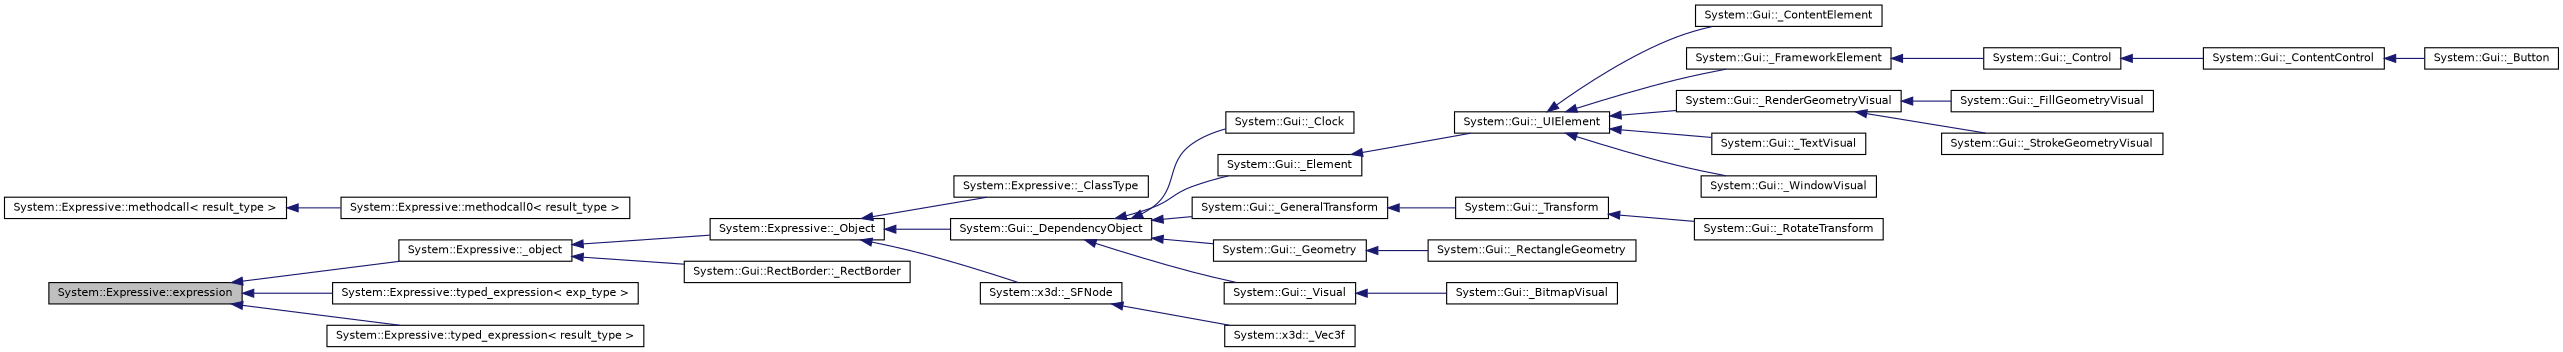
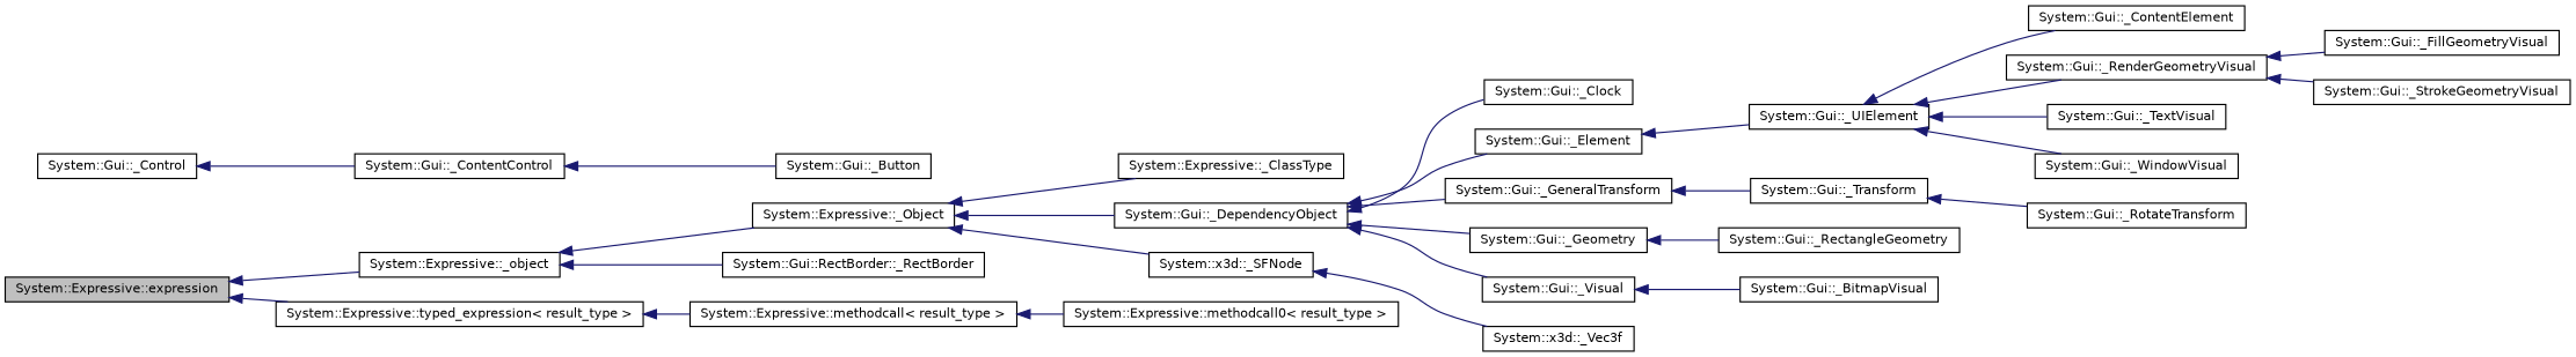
  digraph {
    rankdir=LR
    node [color=black fillcolor=white fontname=Helvetica fontsize=10 shape=record style=filled]
    edge [color=midnightblue dir=back fontname=Helvetica fontsize=10 labelfontname=Helvetica labelfontsize=10 style=solid]
    n1 [fillcolor=grey75 fontcolor=black height=0.2 label="System::Expressive::expression" width=0.4]
    n2 [height=0.2 label="System::Expressive::_object" width=0.4]
-   n3 [height=0.2 label="System::Expressive::typed_expression\< exp_type \>" width=0.4]
    n4 [height=0.2 label="System::Expressive::typed_expression\< result_type \>" width=0.4]
    n5 [height=0.2 label="System::Expressive::_Object" width=0.4]
    n6 [height=0.2 label="System::Gui::RectBorder::_RectBorder" width=0.4]
    n7 [height=0.2 label="System::Expressive::methodcall\< result_type \>" width=0.4]
    n8 [height=0.2 label="System::Expressive::_ClassType" width=0.4]
    n9 [height=0.2 label="System::Gui::_DependencyObject" width=0.4]
    n10 [height=0.2 label="System::x3d::_SFNode" width=0.4]
    n11 [height=0.2 label="System::Gui::_Clock" width=0.4]
    n12 [height=0.2 label="System::Gui::_Element" width=0.4]
    n13 [height=0.2 label="System::Gui::_GeneralTransform" width=0.4]
    n14 [height=0.2 label="System::Gui::_Geometry" width=0.4]
    n15 [height=0.2 label="System::Gui::_Visual" width=0.4]
    n16 [height=0.2 label="System::x3d::_Vec3f" width=0.4]
    n17 [height=0.2 label="System::Gui::_UIElement" width=0.4]
    n18 [height=0.2 label="System::Gui::_Transform" width=0.4]
    n19 [height=0.2 label="System::Gui::_RectangleGeometry" width=0.4]
    n20 [height=0.2 label="System::Gui::_BitmapVisual" width=0.4]
    n21 [height=0.2 label="System::Gui::_ContentElement" width=0.4]
-   n22 [height=0.2 label="System::Gui::_FrameworkElement" width=0.4]
    n23 [height=0.2 label="System::Gui::_RenderGeometryVisual" width=0.4]
    n24 [height=0.2 label="System::Gui::_TextVisual" width=0.4]
    n25 [height=0.2 label="System::Gui::_WindowVisual" width=0.4]
    n26 [height=0.2 label="System::Gui::_Control" width=0.4]
    n27 [height=0.2 label="System::Gui::_FillGeometryVisual" width=0.4]
    n28 [height=0.2 label="System::Gui::_StrokeGeometryVisual" width=0.4]
    n29 [height=0.2 label="System::Gui::_ContentControl" width=0.4]
    n30 [height=0.2 label="System::Gui::_Button" width=0.4]
    n31 [height=0.2 label="System::Gui::_RotateTransform" width=0.4]
    n32 [height=0.2 label="System::Expressive::methodcall0\< result_type \>" width=0.4]
    n1 -> n2
-   n1 -> n3
    n1 -> n4
    n2 -> n5
    n2 -> n6
+   n4 -> n7
    n5 -> n8
    n5 -> n9
    n5 -> n10
    n7 -> n32
    n9 -> n11
    n9 -> n12
    n9 -> n13
    n9 -> n14
    n9 -> n15
    n10 -> n16
    n12 -> n17
    n13 -> n18
    n14 -> n19
    n15 -> n20
    n17 -> n21
-   n17 -> n22
    n17 -> n23
    n17 -> n24
    n17 -> n25
    n18 -> n31
-   n22 -> n26
    n23 -> n27
    n23 -> n28
    n26 -> n29
    n29 -> n30
  }
